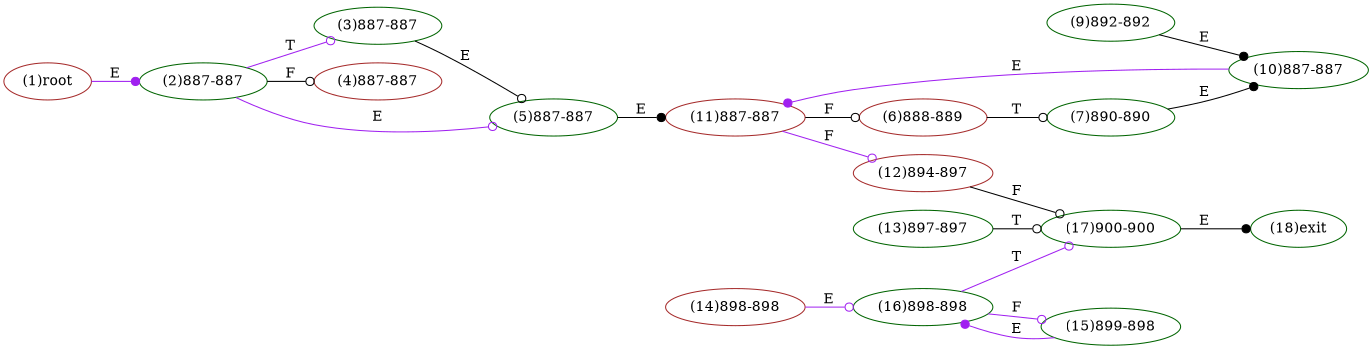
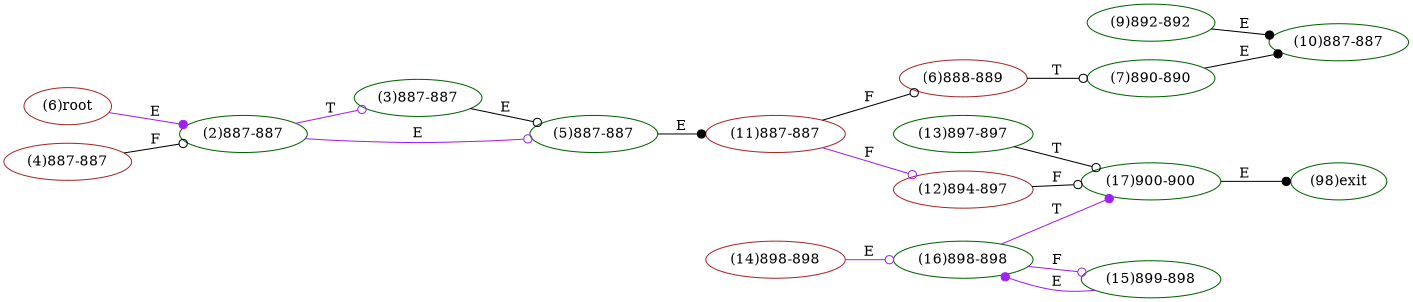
  digraph {
    rankdir=LR
    node [color=darkgreen]
    edge [arrowhead=odot color=black]
-   n1 [color=brown label="(1)root"]
+   n1 [color=brown label="(6)root"]
    n2 [label="(2)887-887"]
    n3 [label="(3)887-887"]
    n4 [color=brown label="(4)887-887"]
    n5 [label="(5)887-887"]
    n6 [color=brown label="(11)887-887"]
    n7 [color=brown label="(6)888-889"]
    n8 [color=brown label="(12)894-897"]
    n9 [label="(7)890-890"]
    n10 [label="(10)887-887"]
    n11 [label="(9)892-892"]
    n12 [label="(17)900-900"]
    n13 [label="(13)897-897"]
-   n14 [label="(18)exit"]
+   n14 [label="(98)exit"]
    n15 [color=brown label="(14)898-898"]
    n16 [label="(16)898-898"]
    n17 [label="(15)899-898"]
    n1 -> n2 [arrowhead=dot color=purple label=E]
    n2 -> n3 [color=purple label=T]
-   n2 -> n4 [label=F]
+   n4 -> n2 [label=F]
    n2 -> n5 [color=purple label=E]
    n3 -> n5 [label=E]
    n5 -> n6 [arrowhead=dot label=E]
    n6 -> n7 [label=F]
    n6 -> n8 [color=purple label=F]
    n7 -> n9 [label=T]
    n8 -> n12 [label=F]
    n9 -> n10 [arrowhead=dot label=E]
-   n10 -> n6 [arrowhead=dot color=purple label=E]
    n11 -> n10 [arrowhead=dot label=E]
    n12 -> n14 [arrowhead=dot label=E]
    n13 -> n12 [label=T]
    n15 -> n16 [color=purple label=E]
-   n16 -> n12 [color=purple label=T]
+   n16 -> n12 [arrowhead=dot color=purple label=T]
    n16 -> n17 [color=purple label=F]
    n17 -> n16 [arrowhead=dot color=purple label=E]
  }
